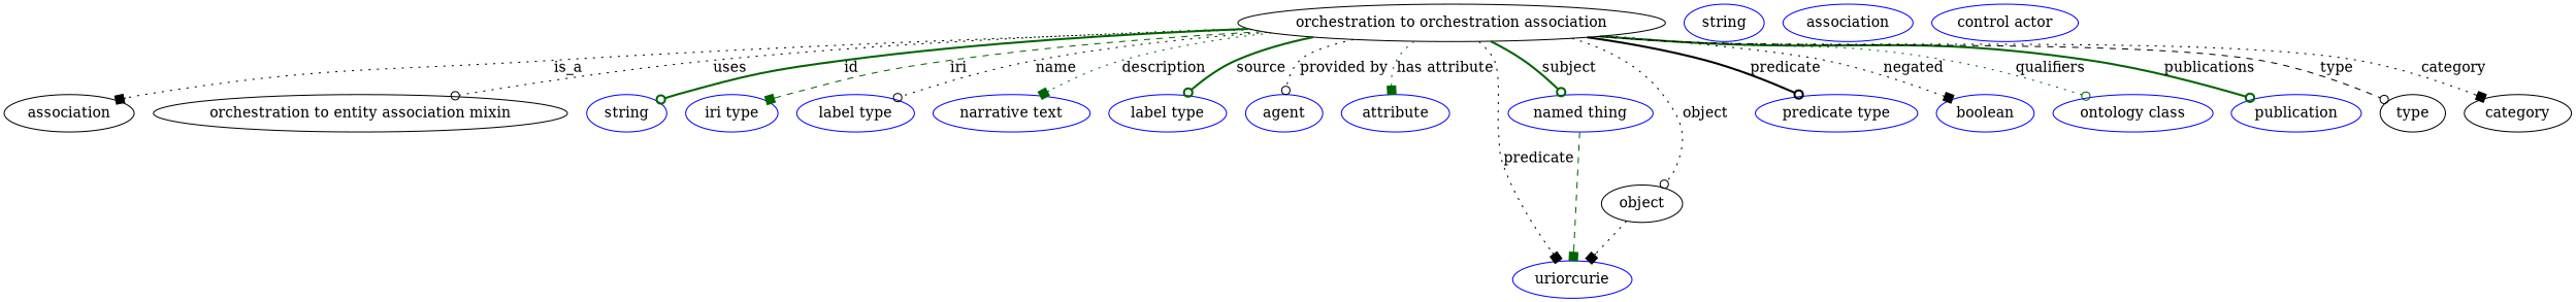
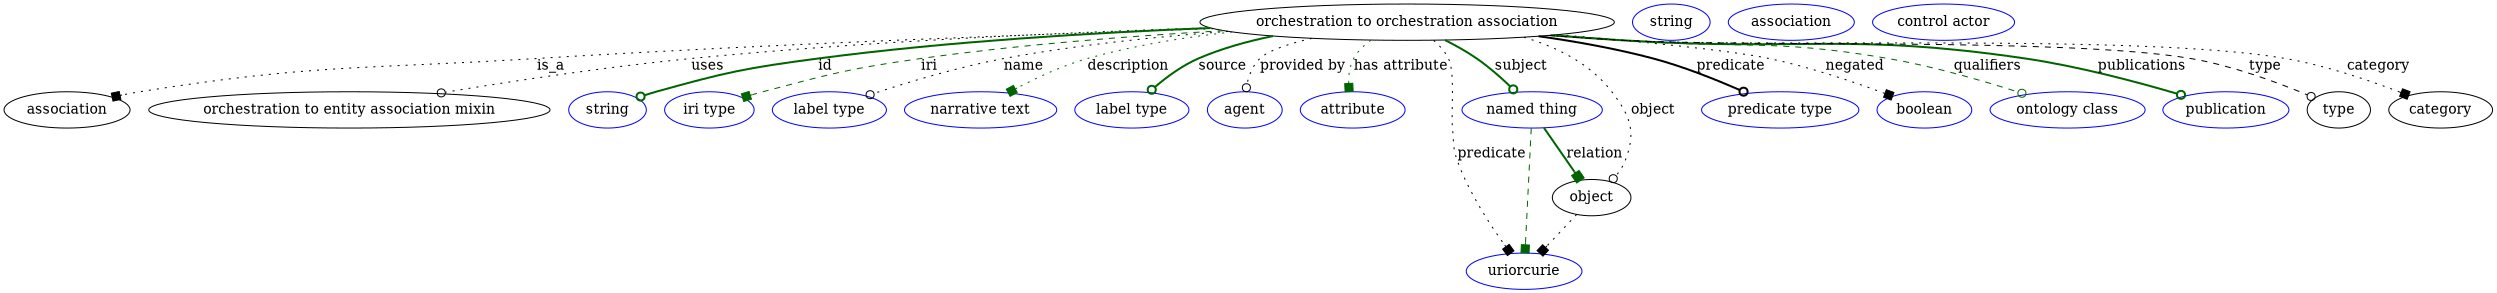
  digraph {
    node [color=blue]
    edge [arrowhead=odot color=black style=dotted]
    n1 [height=0.5 label="orchestration to orchestration association" width=5.705 color=""]
    association [height=0.5 width=1.7332 color=""]
    "orchestration to entity association mixin" [height=0.5 width=5.5245 color=""]
    n4 [height=0.5 label=string width=1.0652]
    n5 [height=0.5 label="iri type" width=1.2277]
    n6 [height=0.5 label="label type" width=1.5707]
    n7 [height=0.5 label="narrative text" width=2.0943]
    n8 [height=0.5 label="label type" width=1.5707]
    n9 [height=0.5 label=agent width=1.0291]
    n10 [height=0.5 label=attribute width=1.4443]
    n11 [height=0.5 label="named thing" width=1.9318]
    n12 [height=0.5 label="predicate type" width=2.1665]
    n13 [height=0.5 label=uriorcurie width=1.5887]
    n14 [height=0.5 label=boolean width=1.2999]
    n15 [height=0.5 label="ontology class" width=2.1304]
    n16 [height=0.5 label=publication width=1.7332]
    type [height=0.5 width=0.86659 color=""]
    category [height=0.5 width=1.4263 color=""]
    object [height=0.5 width=1.0832 color=""]
    n20 [height=0.5 label=string width=1.0652]
    n21 [height=0.5 label=association width=1.7332]
    n22 [height=0.5 label="control actor" width=1.9498]
    n1 -> association [arrowhead=box label=is_a]
    n1 -> "orchestration to entity association mixin" [label=uses]
    n1 -> n4 [color=darkgreen label=id style=bold]
    n1 -> n5 [arrowhead=box color=darkgreen label=iri style=dashed]
    n1 -> n6 [label=name]
    n1 -> n7 [arrowhead=box color=darkgreen label=description]
    n1 -> n8 [color=darkgreen label=source style=bold]
    n1 -> n9 [label="provided by"]
    n1 -> n10 [arrowhead=box color=darkgreen label="has attribute"]
    n1 -> n11 [color=darkgreen label=subject style=bold]
    n1 -> n12 [label=predicate style=bold]
    n1 -> n13 [arrowhead=box label=predicate]
    n1 -> n14 [arrowhead=box label=negated]
-   n1 -> n15 [color=darkgreen label=qualifiers]
+   n1 -> n15 [color=darkgreen label=qualifiers style=dashed]
    n1 -> n16 [color=darkgreen label=publications style=bold]
    n1 -> type [label=type style=dashed]
    n1 -> category [arrowhead=box label=category]
    n1 -> object [label=object]
    n11 -> n13 [arrowhead=box color=darkgreen style=dashed]
+   n11 -> object [arrowhead=box color=darkgreen label=relation style=bold]
    object -> n13 [arrowhead=box]
  }
